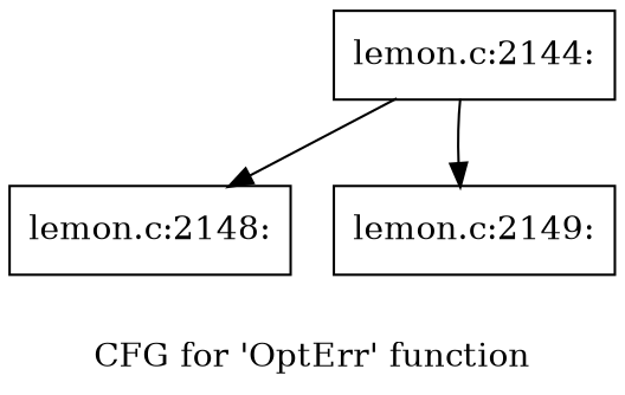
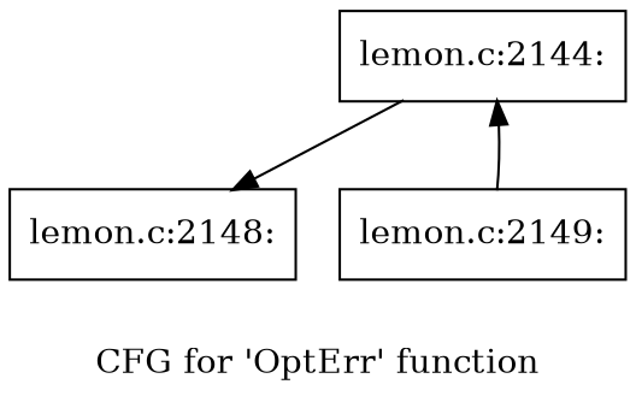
  digraph {
    label="CFG for 'OptErr' function"
    node [shape=record]
    n1 [label="{lemon.c:2144:}"]
    n2 [label="{lemon.c:2148:}"]
    n3 [label="{lemon.c:2149:}"]
    n1 -> n2
-   n1 -> n3
+   n3 -> n1
  }
